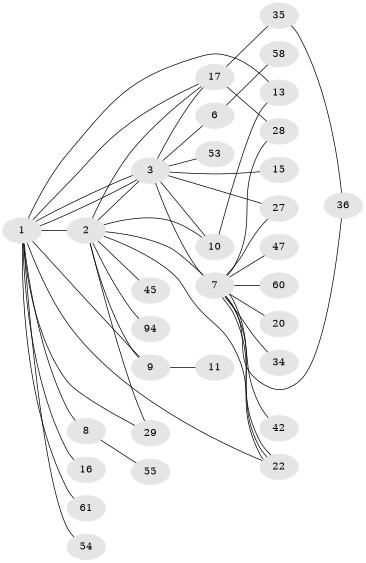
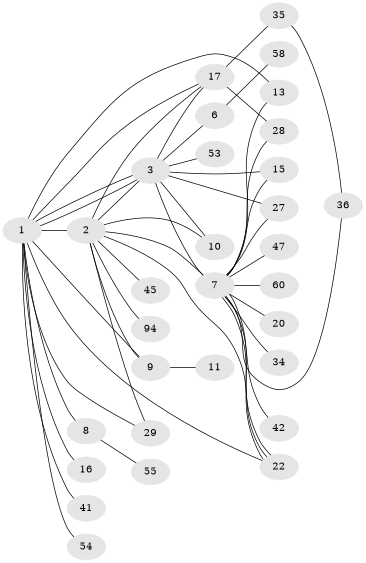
  graph {
    rankdir=LR
    node [color=gray90 style=filled]
    1
    2
    3 [super="+5+26+48+4+37+30+32"]
    8 [super="+31"]
    9 [super="+38+23+57+18"]
    13
    16
    17 [super="+21+19"]
    22 [super="+39+33"]
    29
-   41 [label=61]
+   41
    54
    7 [super="+14"]
    10 [super="+43"]
    45
    n16 [label=94]
    6
    15 [super="+59"]
    27
    53 [super="+62"]
    55
    11
    28
    35
    20
    34
    36 [super="+40"]
    42
    47
    60
    58
    1 -- 2
    1 -- 3 [weight=3]
    1 -- 3
    1 -- 8
    1 -- 9
    1 -- 13
    1 -- 16
    1 -- 17 [weight=2]
    1 -- 22
    1 -- 29
    1 -- 41
    1 -- 54
    2 -- 3 [weight=2]
    2 -- 9 [weight=2]
    2 -- 17 [weight=3]
    2 -- 22
    2 -- 29
    2 -- 7
    2 -- 10
    2 -- 45
    2 -- n16
    3 -- 17 [weight=3]
    3 -- 7
    3 -- 10
    3 -- 6
    3 -- 15
    3 -- 27
    3 -- 53
    8 -- 55
    9 -- 11
    17 -- 28
    17 -- 35
-   10 -- 13
+   7 -- 13
    7 -- 22
    7 -- 22
+   7 -- 15
    7 -- 27
    7 -- 28
    7 -- 20
    7 -- 34
    7 -- 36
    7 -- 42
    7 -- 47
    7 -- 60
    6 -- 58
    35 -- 36
  }
